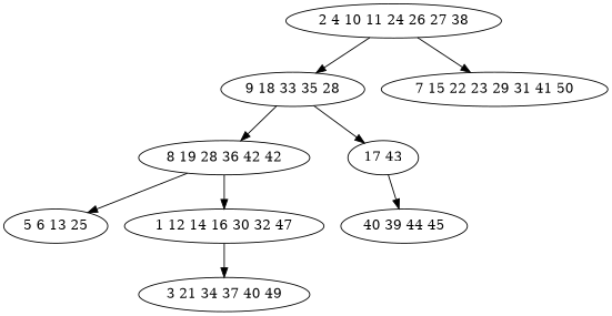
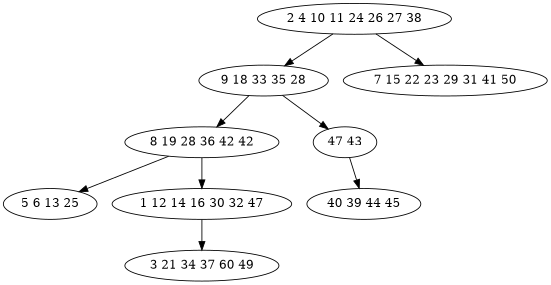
  digraph {
    n1 [label="2 4 10 11 24 26 27 38"]
    n2 [label="9 18 33 35 28"]
    n3 [label="7 15 22 23 29 31 41 50"]
    n4 [label="8 19 28 36 42 42"]
-   n5 [label="17 43"]
+   n5 [label="47 43"]
    n6 [label="5 6 13 25"]
    n7 [label="1 12 14 16 30 32 47"]
    n8 [label="40 39 44 45"]
-   n9 [label="3 21 34 37 40 49"]
+   n9 [label="3 21 34 37 60 49"]
    n1 -> n2
    n1 -> n3
    n2 -> n4
    n2 -> n5
    n4 -> n6
    n4 -> n7
    n5 -> n8
    n7 -> n9
  }
